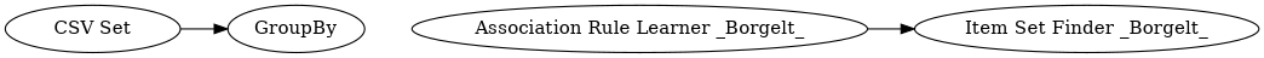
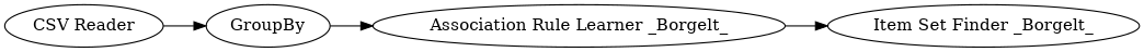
  digraph {
    rankdir=LR
    n1 [label=GroupBy]
    n2 [label="Association Rule Learner _Borgelt_"]
    n3 [label="Item Set Finder _Borgelt_"]
-   n4 [label="CSV Set"]
+   n4 [label="CSV Reader"]
+   n1 -> n2
    n2 -> n3
    n4 -> n1
  }
